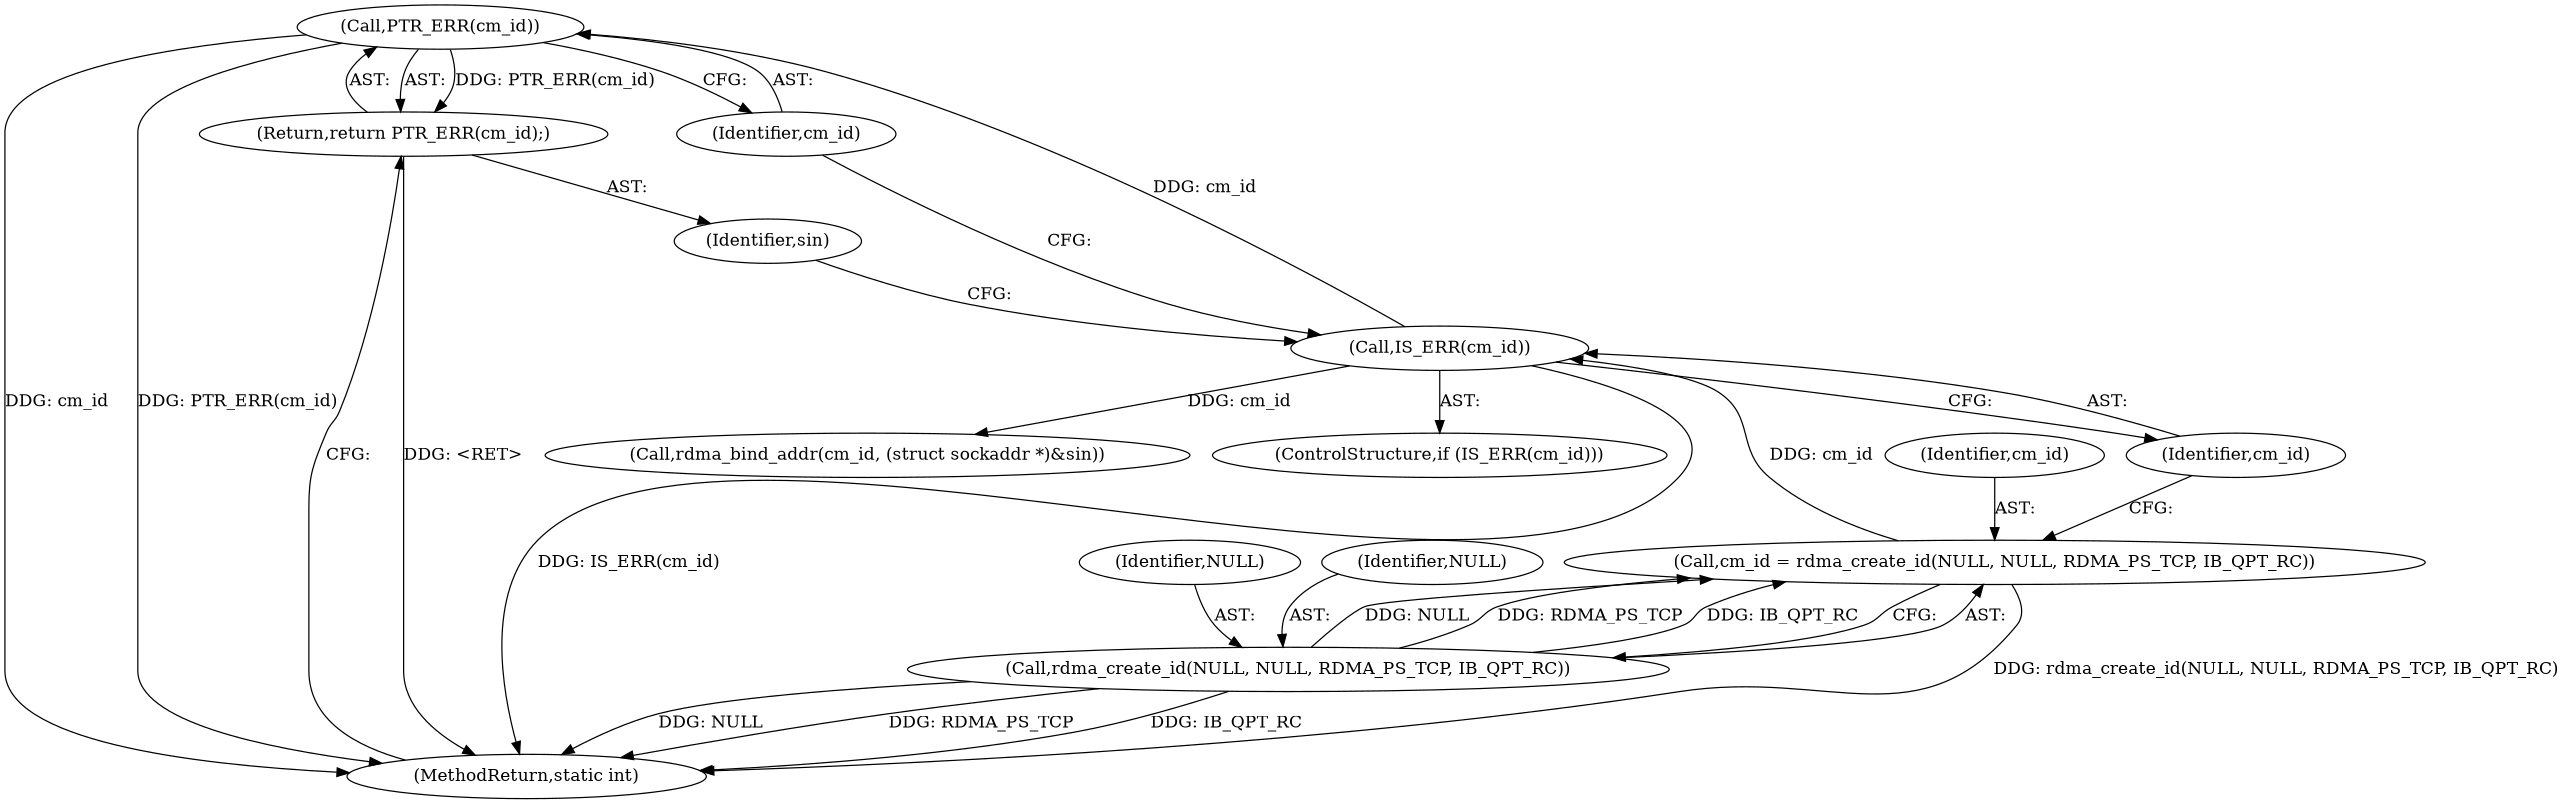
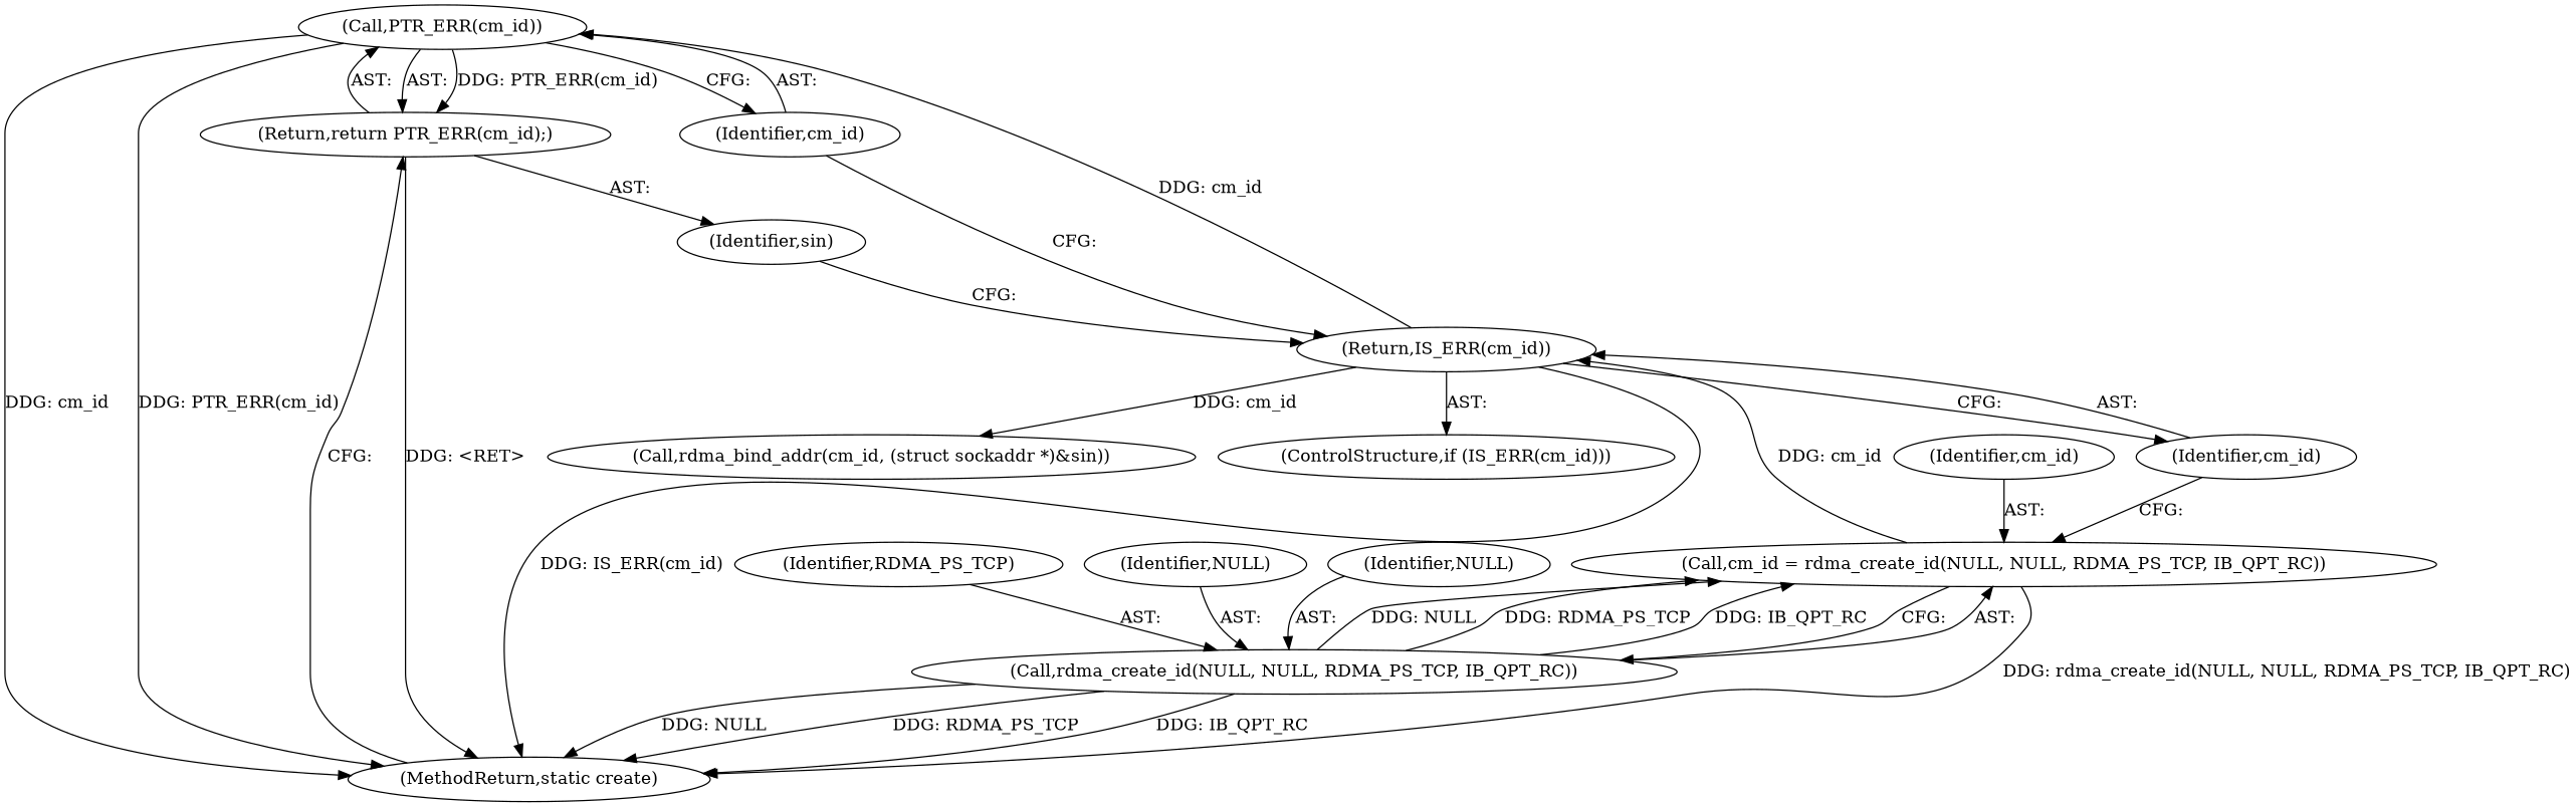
  digraph {
    n1 [label="(Call,PTR_ERR(cm_id))"]
    n2 [label="(Return,return PTR_ERR(cm_id);)"]
-   n3 [label="(MethodReturn,static int)"]
+   n3 [label="(MethodReturn,static create)"]
    n4 [label="(Identifier,cm_id)"]
    n5 [label="(Identifier,sin)"]
-   n6 [label="(Call,IS_ERR(cm_id))"]
+   n6 [label="(Return,IS_ERR(cm_id))"]
    n7 [label="(Call,rdma_bind_addr(cm_id, (struct sockaddr *)&sin))"]
    n8 [label="(ControlStructure,if (IS_ERR(cm_id)))"]
    n9 [label="(Identifier,cm_id)"]
    n10 [label="(Call,cm_id = rdma_create_id(NULL, NULL, RDMA_PS_TCP, IB_QPT_RC))"]
    n11 [label="(Call,rdma_create_id(NULL, NULL, RDMA_PS_TCP, IB_QPT_RC))"]
+   n12 [label="(Identifier,RDMA_PS_TCP)"]
    n13 [label="(Identifier,NULL)"]
    n14 [label="(Identifier,cm_id)"]
    n15 [label="(Identifier,NULL)"]
    n1 -> n2 [label="AST: "]
    n1 -> n2 [label="DDG: PTR_ERR(cm_id)"]
    n1 -> n3 [label="DDG: cm_id"]
    n1 -> n3 [label="DDG: PTR_ERR(cm_id)"]
    n1 -> n4 [label="CFG: "]
    n2 -> n1 [label="AST: "]
    n2 -> n3 [label="DDG: <RET>"]
    n2 -> n5 [label="AST: "]
    n3 -> n2 [label="CFG: "]
    n4 -> n1 [label="AST: "]
    n4 -> n6 [label="CFG: "]
    n5 -> n6 [label="CFG: "]
    n6 -> n1 [label="DDG: cm_id"]
    n6 -> n3 [label="DDG: IS_ERR(cm_id)"]
    n6 -> n7 [label="DDG: cm_id"]
    n6 -> n8 [label="AST: "]
    n6 -> n9 [label="CFG: "]
    n9 -> n6 [label="AST: "]
    n9 -> n10 [label="CFG: "]
    n10 -> n3 [label="DDG: rdma_create_id(NULL, NULL, RDMA_PS_TCP, IB_QPT_RC)"]
    n10 -> n6 [label="DDG: cm_id"]
    n10 -> n11 [label="CFG: "]
    n11 -> n3 [label="DDG: RDMA_PS_TCP"]
    n11 -> n3 [label="DDG: IB_QPT_RC"]
    n11 -> n3 [label="DDG: NULL"]
    n11 -> n10 [label="AST: "]
    n11 -> n10 [label="DDG: NULL"]
    n11 -> n10 [label="DDG: RDMA_PS_TCP"]
    n11 -> n10 [label="DDG: IB_QPT_RC"]
+   n12 -> n11 [label="AST: "]
    n13 -> n11 [label="AST: "]
    n14 -> n10 [label="AST: "]
    n15 -> n11 [label="AST: "]
  }
